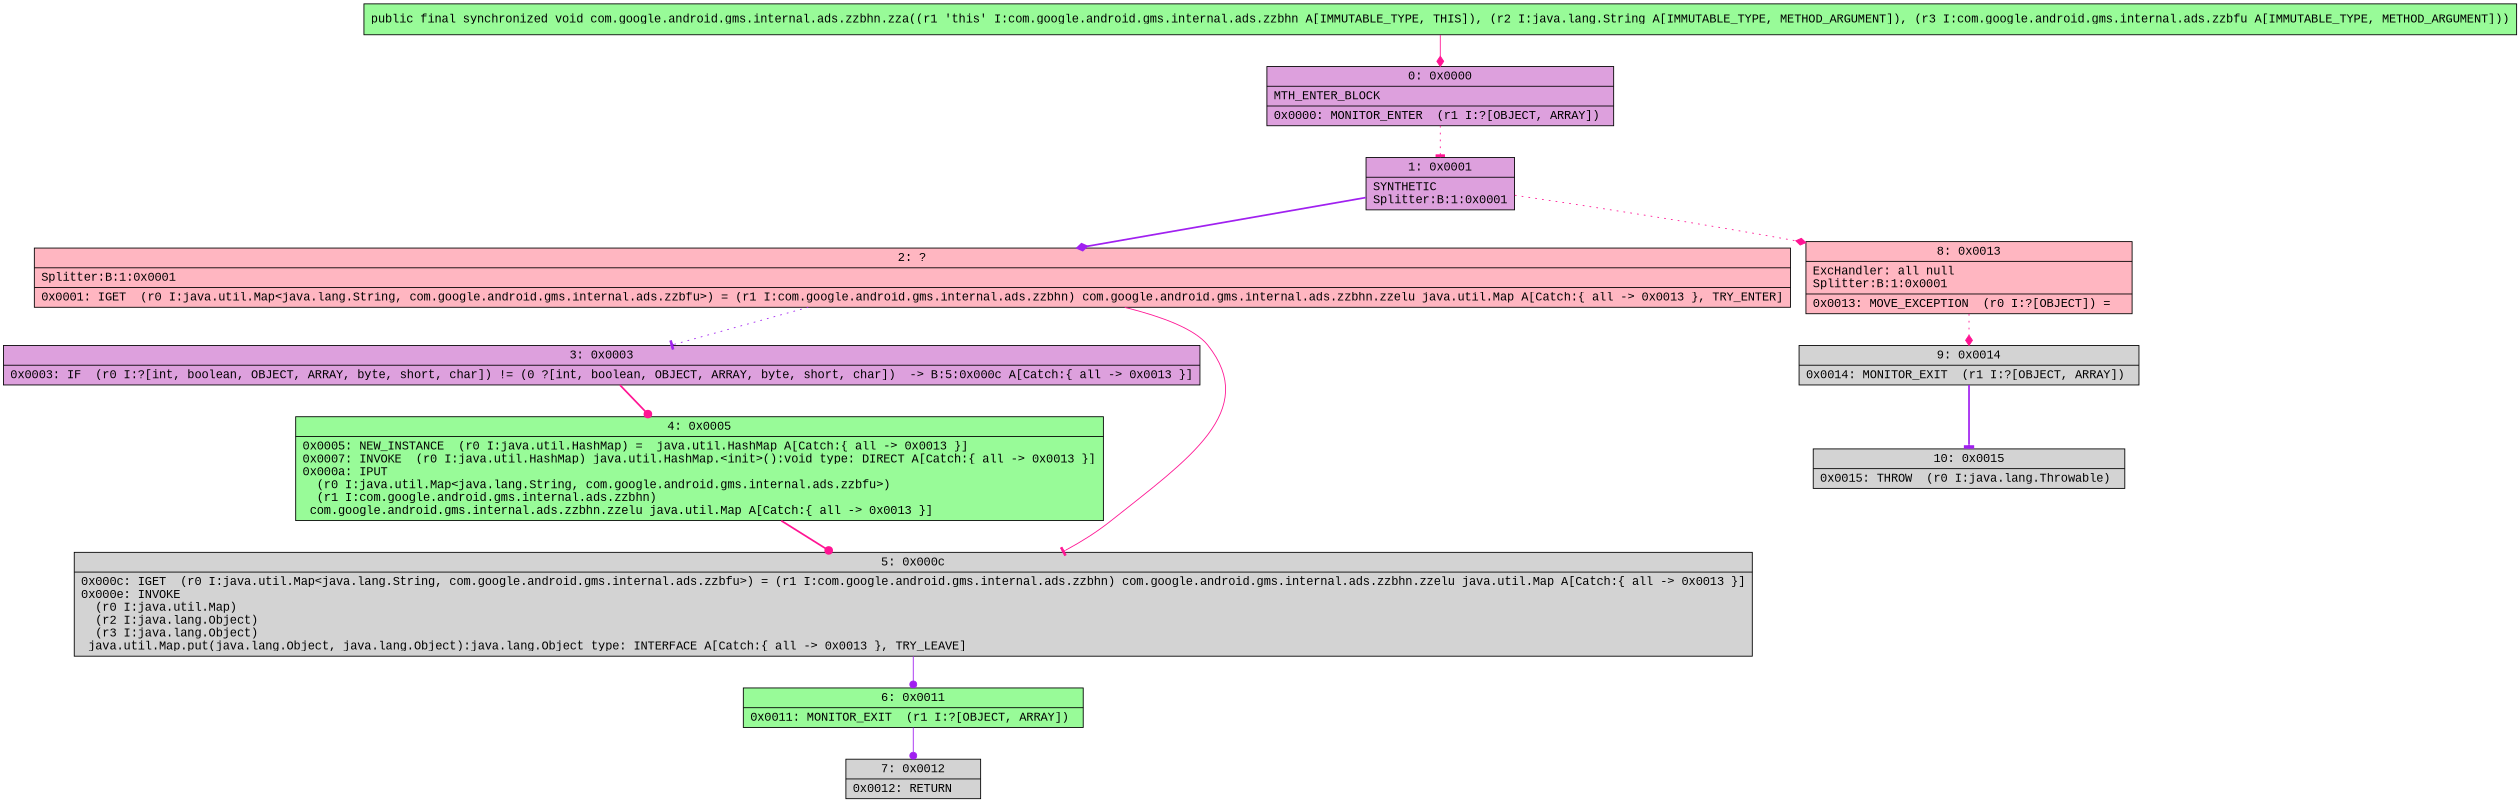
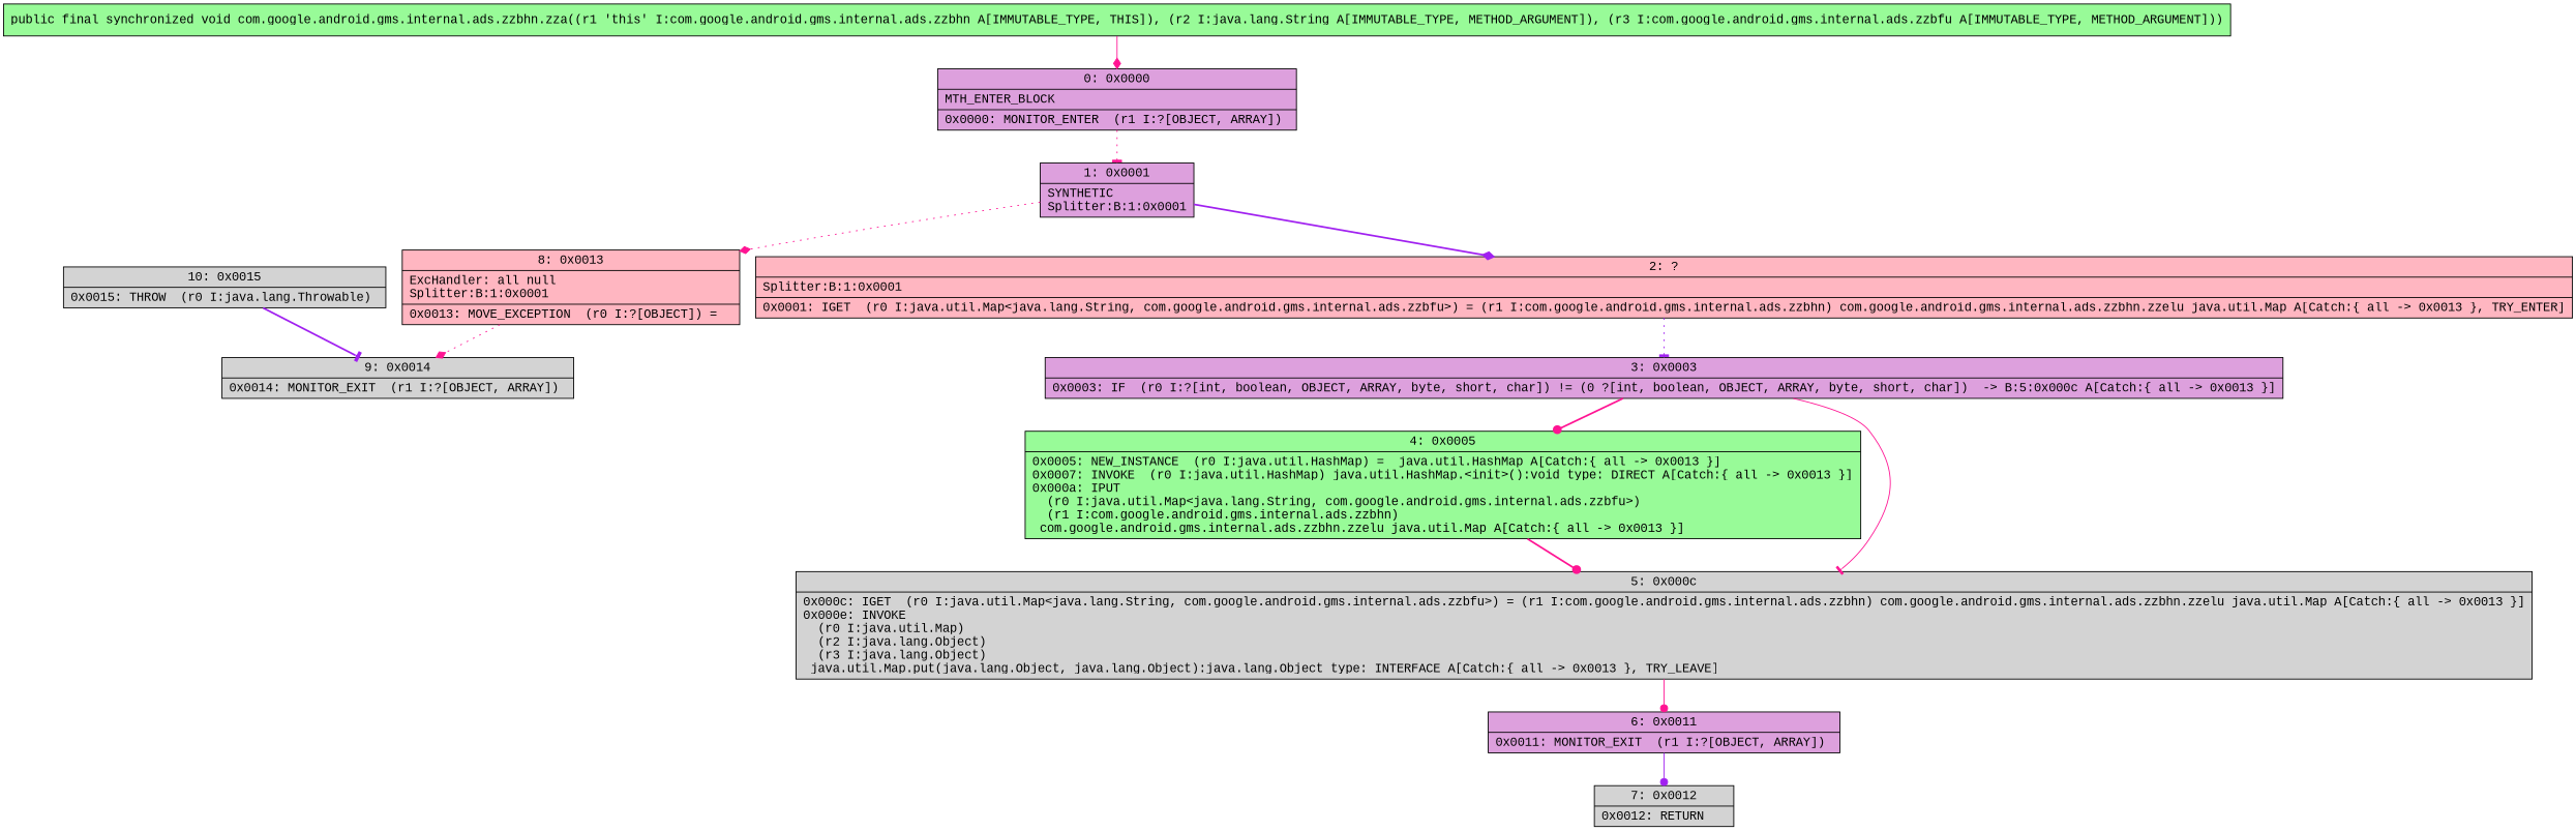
  digraph {
    fontname="Liberation Mono"
    node [fillcolor=plum fontname="Liberation Mono" shape=record style=filled]
    edge [arrowhead=tee color=deeppink fontname="Liberation Mono" style=dotted]
    n1 [label="{0\:\ 0x0000|MTH_ENTER_BLOCK\l|0x0000: MONITOR_ENTER  (r1 I:?[OBJECT, ARRAY]) \l}"]
    n2 [label="{1\:\ 0x0001|SYNTHETIC\lSplitter:B:1:0x0001\l}"]
    n3 [fillcolor=lightpink label="{2\:\ ?|Splitter:B:1:0x0001\l|0x0001: IGET  (r0 I:java.util.Map\<java.lang.String, com.google.android.gms.internal.ads.zzbfu\>) = (r1 I:com.google.android.gms.internal.ads.zzbhn) com.google.android.gms.internal.ads.zzbhn.zzelu java.util.Map A[Catch:\{ all \-\> 0x0013 \}, TRY_ENTER]\l}"]
    n4 [fillcolor=lightpink label="{8\:\ 0x0013|ExcHandler: all null\lSplitter:B:1:0x0001\l|0x0013: MOVE_EXCEPTION  (r0 I:?[OBJECT]) =  \l}"]
    n5 [label="{3\:\ 0x0003|0x0003: IF  (r0 I:?[int, boolean, OBJECT, ARRAY, byte, short, char]) != (0 ?[int, boolean, OBJECT, ARRAY, byte, short, char])  \-\> B:5:0x000c A[Catch:\{ all \-\> 0x0013 \}]\l}"]
    n6 [fillcolor=lightgrey label="{9\:\ 0x0014|0x0014: MONITOR_EXIT  (r1 I:?[OBJECT, ARRAY]) \l}"]
    n7 [fillcolor=palegreen label="{4\:\ 0x0005|0x0005: NEW_INSTANCE  (r0 I:java.util.HashMap) =  java.util.HashMap A[Catch:\{ all \-\> 0x0013 \}]\l0x0007: INVOKE  (r0 I:java.util.HashMap) java.util.HashMap.\<init\>():void type: DIRECT A[Catch:\{ all \-\> 0x0013 \}]\l0x000a: IPUT  \l  (r0 I:java.util.Map\<java.lang.String, com.google.android.gms.internal.ads.zzbfu\>)\l  (r1 I:com.google.android.gms.internal.ads.zzbhn)\l com.google.android.gms.internal.ads.zzbhn.zzelu java.util.Map A[Catch:\{ all \-\> 0x0013 \}]\l}"]
    n8 [fillcolor=lightgrey label="{5\:\ 0x000c|0x000c: IGET  (r0 I:java.util.Map\<java.lang.String, com.google.android.gms.internal.ads.zzbfu\>) = (r1 I:com.google.android.gms.internal.ads.zzbhn) com.google.android.gms.internal.ads.zzbhn.zzelu java.util.Map A[Catch:\{ all \-\> 0x0013 \}]\l0x000e: INVOKE  \l  (r0 I:java.util.Map)\l  (r2 I:java.lang.Object)\l  (r3 I:java.lang.Object)\l java.util.Map.put(java.lang.Object, java.lang.Object):java.lang.Object type: INTERFACE A[Catch:\{ all \-\> 0x0013 \}, TRY_LEAVE]\l}"]
-   n9 [fillcolor=palegreen label="{6\:\ 0x0011|0x0011: MONITOR_EXIT  (r1 I:?[OBJECT, ARRAY]) \l}"]
+   n9 [label="{6\:\ 0x0011|0x0011: MONITOR_EXIT  (r1 I:?[OBJECT, ARRAY]) \l}"]
    n10 [fillcolor=lightgrey label="{7\:\ 0x0012|0x0012: RETURN   \l}"]
    n11 [fillcolor=lightgrey label="{10\:\ 0x0015|0x0015: THROW  (r0 I:java.lang.Throwable) \l}"]
    n12 [fillcolor=palegreen label="{public final synchronized void com.google.android.gms.internal.ads.zzbhn.zza((r1 'this' I:com.google.android.gms.internal.ads.zzbhn A[IMMUTABLE_TYPE, THIS]), (r2 I:java.lang.String A[IMMUTABLE_TYPE, METHOD_ARGUMENT]), (r3 I:com.google.android.gms.internal.ads.zzbfu A[IMMUTABLE_TYPE, METHOD_ARGUMENT])) }"]
    n1 -> n2
    n2 -> n3 [arrowhead=diamond color=purple style=bold]
    n2 -> n4 [arrowhead=diamond]
    n3 -> n5 [color=purple]
    n4 -> n6 [arrowhead=diamond]
    n5 -> n7 [arrowhead=dot style=bold]
-   n3 -> n8 [style=solid]
-   n6 -> n11 [color=purple style=bold]
+   n5 -> n8 [style=solid]
+   n11 -> n6 [color=purple style=bold]
    n7 -> n8 [arrowhead=dot style=bold]
-   n8 -> n9 [arrowhead=dot color=purple style=solid]
+   n8 -> n9 [arrowhead=dot style=solid]
    n9 -> n10 [arrowhead=dot color=purple style=solid]
    n12 -> n1 [arrowhead=diamond style=solid]
  }
